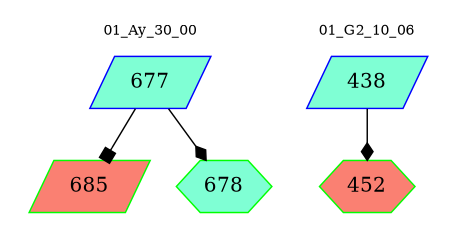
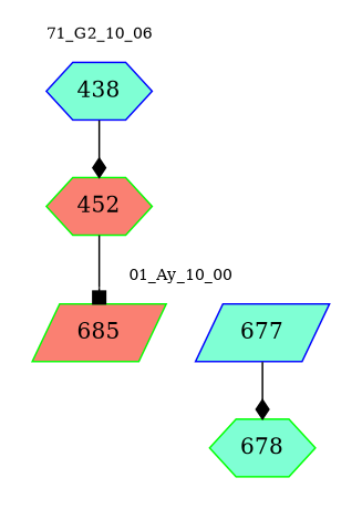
  digraph {
    node [color=green fillcolor=aquamarine shape=hexagon style=filled]
    edge [arrowhead=diamond color=black]
    n1 [color=blue label=677 shape=parallelogram]
    n2 [fillcolor=salmon label=685 shape=parallelogram]
    n3 [label=678]
-   n4 [color=blue label=438 shape=parallelogram]
+   n4 [color=blue label=438]
    n5 [fillcolor=salmon label=452]
    subgraph cluster_1 {
      color=white
      fontsize=10
-     label="01_Ay_30_00"
+     label="01_Ay_10_00"
      n1
      n2
      n3
    }
    subgraph cluster_2 {
      color=white
      fontsize=10
-     label="01_G2_10_06"
+     label="71_G2_10_06"
      n4
      n5
    }
-   n1 -> n2 [arrowhead=box]
+   n5 -> n2 [arrowhead=box]
    n1 -> n3
    n4 -> n5
  }
